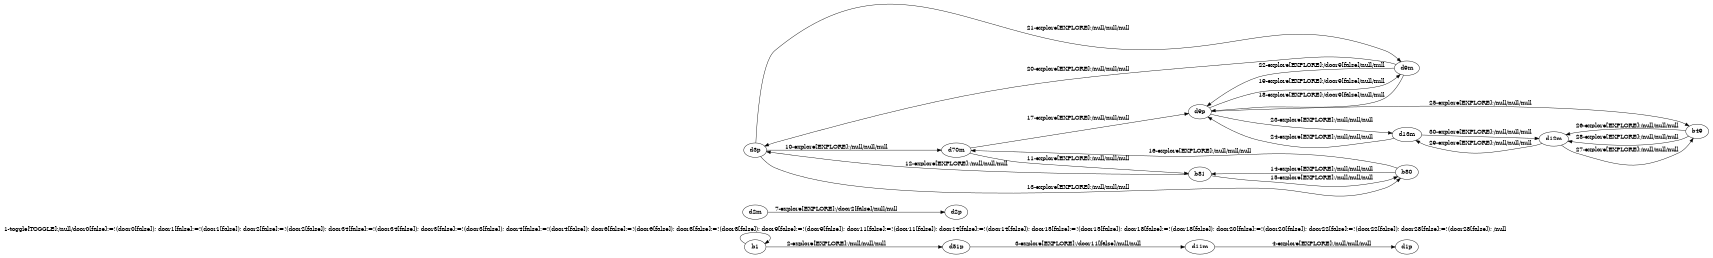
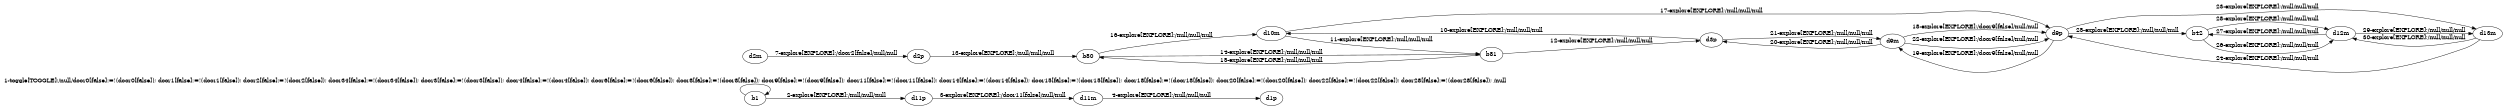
  digraph {
    rankdir=LR
    b1
-   d11p [label=d51p]
+   d11p
    d11m
    d1p
    d2m
    d2p
    d3p
-   d10m [label=d70m]
+   d10m
    b80
    d9m
    b81
    d9p
    d13m
-   b42 [label=b49]
+   b42
    d12m
    b1 -> b1 [label="1-toggle[TOGGLE];/null/door0[false]:=!(door0[false]); door1[false]:=!(door1[false]); door2[false]:=!(door2[false]); door34[false]:=!(door34[false]); door3[false]:=!(door3[false]); door4[false]:=!(door4[false]); door6[false]:=!(door6[false]); door8[false]:=!(door8[false]); door9[false]:=!(door9[false]); door11[false]:=!(door11[false]); door14[false]:=!(door14[false]); door15[false]:=!(door15[false]); door18[false]:=!(door18[false]); door20[false]:=!(door20[false]); door22[false]:=!(door22[false]); door28[false]:=!(door28[false]); /null"]
    b1 -> d11p [label="2-explore[EXPLORE];/null/null/null"]
    d11p -> d11m [label="3-explore[EXPLORE];/door11[false]/null/null"]
    d11m -> d1p [label="4-explore[EXPLORE];/null/null/null"]
    d2m -> d2p [label="7-explore[EXPLORE];/door2[false]/null/null"]
    d3p -> d10m [label="10-explore[EXPLORE];/null/null/null"]
-   d3p -> b80 [label="13-explore[EXPLORE];/null/null/null"]
+   d2p -> b80 [label="13-explore[EXPLORE];/null/null/null"]
    d3p -> d9m [label="21-explore[EXPLORE];/null/null/null"]
    d10m -> b81 [label="11-explore[EXPLORE];/null/null/null"]
    d10m -> d9p [label="17-explore[EXPLORE];/null/null/null"]
    b80 -> d10m [label="16-explore[EXPLORE];/null/null/null"]
    b80 -> b81 [label="14-explore[EXPLORE];/null/null/null"]
    d9m -> d3p [label="20-explore[EXPLORE];/null/null/null"]
    d9m -> d9p [label="18-explore[EXPLORE];/door9[false]/null/null"]
    d9m -> d9p [label="22-explore[EXPLORE];/door9[false]/null/null"]
    b81 -> d3p [label="12-explore[EXPLORE];/null/null/null"]
    b81 -> b80 [label="15-explore[EXPLORE];/null/null/null"]
    d9p -> d9m [label="19-explore[EXPLORE];/door9[false]/null/null"]
    d9p -> d13m [label="23-explore[EXPLORE];/null/null/null"]
    d9p -> b42 [label="25-explore[EXPLORE];/null/null/null"]
    d13m -> d9p [label="24-explore[EXPLORE];/null/null/null"]
    d13m -> d12m [label="30-explore[EXPLORE];/null/null/null"]
    b42 -> d12m [label="26-explore[EXPLORE];/null/null/null"]
    b42 -> d12m [label="28-explore[EXPLORE];/null/null/null"]
    d12m -> d13m [label="29-explore[EXPLORE];/null/null/null"]
    d12m -> b42 [label="27-explore[EXPLORE];/null/null/null"]
  }
